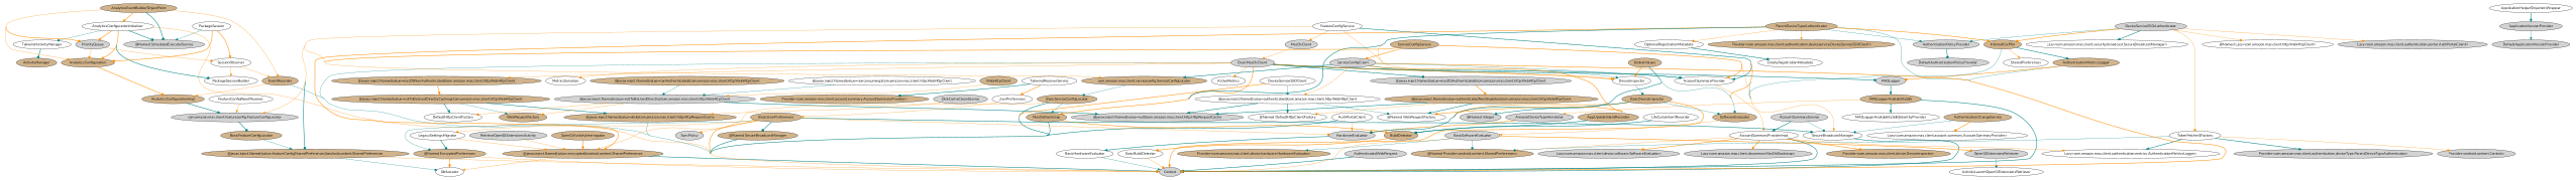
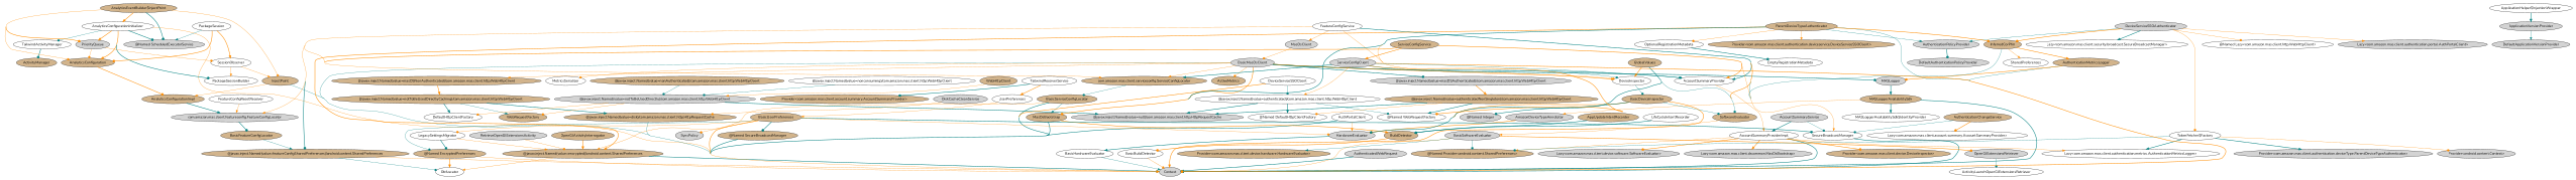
  digraph {
    concentrate=true
    fontname=Nunito
    node [fillcolor=tan fontname=Nunito style=filled]
    edge [arrowhead=normal color=darkorange fontname=Nunito style=solid]
    n1 [label="@Named EncryptedPreferences"]
    Context [fillcolor=lightgrey]
    Obfuscator [fillcolor=white]
    n4 [label="@Named SecureBroadcastManager"]
    n5 [fillcolor=white label="@javax.inject.Named(value=authenticated)/com.amazon.mas.client.http.WebHttpClient"]
    n6 [fillcolor=white label="@Named DefaultHttpClientFactory"]
    n7 [fillcolor=white label="@Named WebRequestFactory"]
    n8 [fillcolor=lightgrey label="@javax.inject.Named(value=null)/com.amazon.mas.client.http.HttpRequestCache"]
    n9 [label="@javax.inject.Named(value=authenticatedNonSingleton)/com.amazon.mas.client.http.WebHttpClient"]
    n10 [label="@javax.inject.Named(value=disk)/com.amazon.mas.client.http.HttpRequestCache"]
    n11 [label="@javax.inject.Named(value=encrypted)/android.content.SharedPreferences"]
    n12 [label="@javax.inject.Named(value=featureConfigSharedPreferences)/android.content.SharedPreferences"]
    n13 [fillcolor=lightgrey label="@javax.inject.Named(value=masDSAuthenticated)/com.amazon.mas.client.http.WebHttpClient"]
    n14 [label="@javax.inject.Named(value=masDSNonAuthenticated)/com.amazon.mas.client.http.WebHttpClient"]
    n15 [label="@javax.inject.Named(value=notToBeUsedDirectlyCaching)/com.amazon.mas.client.http.WebHttpClient"]
    DefaultHttpClientFactory [fillcolor=white]
    WebRequestFactory
    n18 [label="@javax.inject.Named(value=nonAuthenticated)/com.amazon.mas.client.http.WebHttpClient"]
    n19 [fillcolor=lightgrey label="@javax.inject.Named(value=notToBeUsedDirectly)/com.amazon.mas.client.http.WebHttpClient"]
    n20 [fillcolor=white label="@javax.inject.Named(value=nonconsuming)/com.amazon.mas.client.http.WebHttpClient"]
    AccountSummaryProvider [fillcolor=white]
    AccountSummaryProviderImpl [fillcolor=white]
    n23 [label="@Named Provider<android.content.SharedPreferences>"]
    n24 [label="Provider<com.amazon.mas.client.device.DeviceInspector>"]
    n25 [fillcolor=white label="Lazy<com.amazon.mas.client.authentication.metrics.AuthenticationMetricsLogger>"]
    n26 [fillcolor=lightgrey label="Lazy<com.amazon.mas.client.device.software.SoftwareEvaluator>"]
    n27 [fillcolor=lightgrey label="Lazy<com.amazon.mas.client.dscommon.MasDsBootstrap>"]
    AccountSummaryService [fillcolor=lightgrey]
    SecureBroadcastManager [fillcolor=white]
    AmazonDeviceTypeAnnotator [fillcolor=lightgrey]
    HardwareEvaluator [fillcolor=lightgrey]
    BasicHardwareEvaluator [fillcolor=white]
    AnalyticsConfiguration
    AnalyticsConfigurationImpl
    n35 [fillcolor=lightgrey label="com.amazon.mas.client.featureconfig.FeatureConfigLocator"]
    BasicFeatureConfigLocator
    n37 [fillcolor=lightgrey label="@Named ScheduledExecutorService"]
    AnalyticsConfigurationInitializer [fillcolor=white]
    TailwindActivityManager [fillcolor=white]
    PackageSessionBuilder [fillcolor=white]
    PriorityQueue [fillcolor=lightgrey]
    ActivityManager
    SessionObserver [fillcolor=white]
-   EventRecorder
+   EventRecorder [label=InjectPoint]
    n45 [label="AnalyticsEventBuilder$InjectPoint"]
    AppUpdateIntentRecorder
    BuildDetector
    BasicBuildDetector [fillcolor=white]
    n49 [fillcolor=white label="ApplicationHelper$InjectionWrapper"]
    ApplicationVersionProvider [fillcolor=lightgrey]
    DefaultApplicationVersionProvider [fillcolor=lightgrey]
    AuthPortalClient [fillcolor=white]
    AuthenticatedWebRequest [fillcolor=lightgrey]
    AuthenticationChangeService
    n55 [fillcolor=white label="Lazy<com.amazon.mas.client.account.summary.AccountSummaryProvider>"]
    AuthenticationMetricsLogger
    MASLogger [fillcolor=lightgrey]
    MASLoggerAvailabilitySdk
    n59 [fillcolor=white label="MASLoggerAvailabilitySdk$IdentityProvider"]
    AuthenticationPolicyProvider [fillcolor=lightgrey]
    DefaultAuthenticationPolicyProvider [fillcolor=lightgrey]
    n62 [fillcolor=lightgrey label="@Named Integer"]
    BasicDeviceInspector
    SoftwareEvaluator
    BasicSoftwareEvaluator [fillcolor=lightgrey]
    n66 [label="Provider<com.amazon.mas.client.device.hardware.HardwareEvaluator>"]
    OpenGlExtensionsRetriever [fillcolor=lightgrey]
    BasicMasDsClient [fillcolor=lightgrey]
    MasDsBootstrap
    DeviceInspector [fillcolor=white]
-   ActiveMetrics [fillcolor=white]
+   ActiveMetrics
    MetricsSerializer [fillcolor=white]
    n73 [label="com.amazon.mas.client.serviceconfig.ServiceConfigLocator"]
    BasicServiceConfigLocator
    ActivityLaunchOpenGlExtensionsRetriever [fillcolor=white]
    BasicUserPreferences
    LegacySettingsMigrator [fillcolor=white]
    SyncPolicy [fillcolor=lightgrey]
    DeviceServiceSSOAuthenticator [fillcolor=lightgrey]
    InferredCorPfm
    n81 [fillcolor=white label="@Named Lazy<com.amazon.mas.client.http.WebHttpClient>"]
    n82 [fillcolor=lightgrey label="Lazy<com.amazon.mas.client.authentication.portal.AuthPortalClient>"]
    n83 [fillcolor=white label="Lazy<com.amazon.mas.client.security.broadcast.SecureBroadcastManager>"]
    n84 [fillcolor=white label="TokenFetcher$Factory"]
    SharedPreferences [fillcolor=white]
    n86 [fillcolor=lightgrey label="Provider<android.content.Context>"]
    n87 [fillcolor=lightgrey label="Provider<com.amazon.mas.client.authentication.deviceType.ParentDeviceTypeAuthenticator>"]
    DeviceServiceSSOClient [fillcolor=white]
    DiskCacheCleanService [fillcolor=lightgrey]
    FeatureConfigResetReceiver [fillcolor=white]
    FeatureConfigService [fillcolor=white]
    MasDsClient [fillcolor=lightgrey]
    GlobalValues
    LifeCycleIntentRecorder [fillcolor=white]
    OpenGlActivityInterrogator
    OptionalRegistrationMetadata [fillcolor=white]
    EmptyRegistrationMetadata [fillcolor=white]
    PackageSession [fillcolor=white]
    ParentDeviceTypeAuthenticator
    n100 [label="Provider<com.amazon.mas.client.authentication.deviceservice.DeviceServiceSSOClient>"]
    RetrieveOpenGlExtensionsActivity [fillcolor=lightgrey]
    ServiceConfigClient [fillcolor=lightgrey]
    ServiceConfigService
    n104 [label="Provider<com.amazon.mas.client.account.summary.AccountSummaryProvider>"]
    TailwindReceiverService [fillcolor=white]
    UserPreferences [fillcolor=white]
    WebHttpClient
    n1 -> Context
    n1 -> Obfuscator [style=bold]
    n4 -> Context [arrowhead=dot color=teal style=bold]
    n5 -> n6 [color=teal style=bold]
    n5 -> n7 [arrowhead=dot color=teal]
    n5 -> n8 [color=teal style=bold]
    n9 -> n6 [arrowhead=dot]
    n9 -> n7 [color=teal style=bold]
    n9 -> n8 [color=teal style=bold]
    n10 -> Context [arrowhead=dot color=teal]
    n11 -> Context [color=teal style=bold]
    n11 -> Obfuscator
    n12 -> Context
    n12 -> Obfuscator [arrowhead=dot color=teal]
    n13 -> n9 [style=bold]
    n14 -> n15 [style=bold]
    n15 -> n10 [color=teal style=bold]
    n15 -> DefaultHttpClientFactory [color=teal style=bold]
    n15 -> WebRequestFactory [color=teal]
    n18 -> n19 [arrowhead=dot color=teal]
    n19 -> n8 [color=teal style=bold]
    n19 -> DefaultHttpClientFactory [arrowhead=dot]
    n19 -> WebRequestFactory [arrowhead=dot]
    n20 -> n19 [arrowhead=dot color=teal]
    AccountSummaryProvider -> AccountSummaryProviderImpl
    AccountSummaryProviderImpl -> Context [color=teal style=bold]
    AccountSummaryProviderImpl -> n23
    AccountSummaryProviderImpl -> n24 [arrowhead=dot style=bold]
    AccountSummaryProviderImpl -> n25
    AccountSummaryProviderImpl -> n26 [arrowhead=dot style=bold]
    AccountSummaryProviderImpl -> n27 [style=bold]
    AccountSummaryService -> AccountSummaryProviderImpl [color=teal style=bold]
    AccountSummaryService -> SecureBroadcastManager [arrowhead=dot color=teal]
    SecureBroadcastManager -> Context [color=teal style=bold]
    AmazonDeviceTypeAnnotator -> HardwareEvaluator [style=bold]
    HardwareEvaluator -> BasicHardwareEvaluator [color=teal style=bold]
    BasicHardwareEvaluator -> Context [color=teal]
    AnalyticsConfiguration -> AnalyticsConfigurationImpl [arrowhead=dot style=bold]
    AnalyticsConfigurationImpl -> n35 [color=teal style=bold]
    n35 -> BasicFeatureConfigLocator [arrowhead=dot color=teal style=bold]
    BasicFeatureConfigLocator -> n12 [color=teal]
    AnalyticsConfigurationInitializer -> Context
    AnalyticsConfigurationInitializer -> AnalyticsConfiguration [style=bold]
    AnalyticsConfigurationInitializer -> n37 [arrowhead=dot color=teal style=bold]
    AnalyticsConfigurationInitializer -> TailwindActivityManager [arrowhead=dot color=teal]
    AnalyticsConfigurationInitializer -> PackageSessionBuilder [arrowhead=dot color=teal style=bold]
    AnalyticsConfigurationInitializer -> PriorityQueue [style=bold]
    TailwindActivityManager -> ActivityManager [arrowhead=dot color=teal style=bold]
    PriorityQueue -> AnalyticsConfiguration [arrowhead=dot]
    PriorityQueue -> SessionObserver [arrowhead=dot]
    SessionObserver -> PackageSessionBuilder
    SessionObserver -> EventRecorder
    EventRecorder -> Context [color=teal]
    EventRecorder -> AnalyticsConfigurationImpl
    n45 -> AnalyticsConfiguration [arrowhead=dot]
    n45 -> n37 [arrowhead=dot color=teal style=bold]
    n45 -> AnalyticsConfigurationInitializer [style=bold]
    n45 -> PriorityQueue [arrowhead=dot style=bold]
    n45 -> EventRecorder [arrowhead=dot]
    AppUpdateIntentRecorder -> BuildDetector [arrowhead=dot color=teal style=bold]
    BuildDetector -> BasicBuildDetector [arrowhead=dot style=bold]
    BasicBuildDetector -> Context [arrowhead=dot]
    n49 -> ApplicationVersionProvider [color=teal style=bold]
    ApplicationVersionProvider -> DefaultApplicationVersionProvider [color=teal]
    AuthPortalClient -> Context [color=teal style=bold]
    AuthPortalClient -> HardwareEvaluator
    AuthenticatedWebRequest -> Context [color=teal style=bold]
    AuthenticationChangeService -> SecureBroadcastManager [arrowhead=dot color=teal]
    AuthenticationChangeService -> n55 [arrowhead=dot style=bold]
    AuthenticationMetricsLogger -> Context [arrowhead=dot color=teal]
    AuthenticationMetricsLogger -> MASLogger [arrowhead=dot style=bold]
    MASLogger -> MASLoggerAvailabilitySdk [color=teal style=bold]
    MASLoggerAvailabilitySdk -> Context [arrowhead=dot color=teal style=bold]
    MASLoggerAvailabilitySdk -> AmazonDeviceTypeAnnotator
    MASLoggerAvailabilitySdk -> n59 [color=teal style=bold]
    AuthenticationPolicyProvider -> DefaultAuthenticationPolicyProvider [arrowhead=dot color=teal style=bold]
    BasicDeviceInspector -> Context [style=bold]
    BasicDeviceInspector -> HardwareEvaluator [arrowhead=dot style=bold]
    BasicDeviceInspector -> n62 [arrowhead=dot color=teal style=bold]
    BasicDeviceInspector -> SoftwareEvaluator [arrowhead=dot color=teal]
    SoftwareEvaluator -> BasicSoftwareEvaluator
    BasicSoftwareEvaluator -> Context [arrowhead=dot]
    BasicSoftwareEvaluator -> n23 [arrowhead=dot color=teal]
    BasicSoftwareEvaluator -> n66 [color=teal]
    BasicSoftwareEvaluator -> OpenGlExtensionsRetriever [arrowhead=dot style=bold]
    OpenGlExtensionsRetriever -> ActivityLaunchOpenGlExtensionsRetriever [arrowhead=dot color=teal]
    BasicMasDsClient -> Context [color=teal]
    BasicMasDsClient -> n13 [arrowhead=dot color=teal style=bold]
    BasicMasDsClient -> n14
    BasicMasDsClient -> AccountSummaryProvider [color=teal style=bold]
    BasicMasDsClient -> MASLogger [arrowhead=dot color=teal style=bold]
    BasicMasDsClient -> MasDsBootstrap [arrowhead=dot style=bold]
    BasicMasDsClient -> DeviceInspector [style=bold]
    BasicMasDsClient -> ActiveMetrics [arrowhead=dot]
    BasicMasDsClient -> MetricsSerializer [arrowhead=dot]
+   BasicMasDsClient -> n73
    MasDsBootstrap -> Context [color=teal style=bold]
    MasDsBootstrap -> BuildDetector [style=bold]
    DeviceInspector -> BasicDeviceInspector [arrowhead=dot color=teal]
    n73 -> BasicServiceConfigLocator [arrowhead=dot color=teal]
    BasicServiceConfigLocator -> Context [color=teal style=bold]
    BasicServiceConfigLocator -> n11
    BasicServiceConfigLocator -> MasDsBootstrap [color=teal]
    BasicUserPreferences -> n1 [arrowhead=dot color=teal]
    BasicUserPreferences -> Context [arrowhead=dot style=bold]
    BasicUserPreferences -> n4 [arrowhead=dot color=teal style=bold]
    BasicUserPreferences -> SecureBroadcastManager [arrowhead=dot color=teal style=bold]
    BasicUserPreferences -> HardwareEvaluator [arrowhead=dot]
    BasicUserPreferences -> LegacySettingsMigrator [arrowhead=dot]
    BasicUserPreferences -> SyncPolicy [arrowhead=dot]
    LegacySettingsMigrator -> n1 [arrowhead=dot color=teal style=bold]
    LegacySettingsMigrator -> n11
    DeviceServiceSSOAuthenticator -> AuthenticationPolicyProvider [color=teal]
    DeviceServiceSSOAuthenticator -> InferredCorPfm [arrowhead=dot style=bold]
    DeviceServiceSSOAuthenticator -> n81 [arrowhead=dot]
    DeviceServiceSSOAuthenticator -> n82
    DeviceServiceSSOAuthenticator -> n83 [color=teal style=bold]
    DeviceServiceSSOAuthenticator -> n84 [arrowhead=dot]
    InferredCorPfm -> SecureBroadcastManager [color=teal]
-   InferredCorPfm -> AuthenticationMetricsLogger [color=teal style=bold]
+   InferredCorPfm -> AuthenticationMetricsLogger [style=bold]
    InferredCorPfm -> SharedPreferences
    n84 -> n23 [arrowhead=dot color=teal]
    n84 -> n25 [color=teal style=bold]
    n84 -> n86 [arrowhead=dot]
    n84 -> n87 [color=teal style=bold]
    DeviceServiceSSOClient -> Context [style=bold]
    DeviceServiceSSOClient -> n5 [arrowhead=dot color=teal]
    DiskCacheCleanService -> n10 [arrowhead=dot]
    FeatureConfigResetReceiver -> n35
    FeatureConfigService -> n12 [arrowhead=dot color=teal style=bold]
    FeatureConfigService -> AccountSummaryProvider [color=teal style=bold]
    FeatureConfigService -> SecureBroadcastManager [arrowhead=dot color=teal]
    FeatureConfigService -> n35
    FeatureConfigService -> SoftwareEvaluator [arrowhead=dot style=bold]
    FeatureConfigService -> DeviceInspector [arrowhead=dot]
    FeatureConfigService -> n73
    FeatureConfigService -> MasDsClient
    MasDsClient -> BasicMasDsClient [arrowhead=dot]
    GlobalValues -> HardwareEvaluator [arrowhead=dot color=teal style=bold]
    GlobalValues -> SoftwareEvaluator [arrowhead=dot color=teal]
    GlobalValues -> DeviceInspector [style=bold]
    LifeCycleIntentRecorder -> BuildDetector [arrowhead=dot color=teal style=bold]
    OpenGlActivityInterrogator -> n11 [style=bold]
    OptionalRegistrationMetadata -> EmptyRegistrationMetadata [arrowhead=dot color=teal style=bold]
    PackageSession -> AnalyticsConfiguration [arrowhead=dot style=bold]
    PackageSession -> n37 [color=teal]
    PackageSession -> SessionObserver [style=bold]
    ParentDeviceTypeAuthenticator -> Context [arrowhead=dot color=teal]
    ParentDeviceTypeAuthenticator -> n11 [style=bold]
    ParentDeviceTypeAuthenticator -> AuthenticationPolicyProvider [color=teal]
    ParentDeviceTypeAuthenticator -> MasDsBootstrap [arrowhead=dot color=teal style=bold]
    ParentDeviceTypeAuthenticator -> DeviceInspector [arrowhead=dot]
    ParentDeviceTypeAuthenticator -> InferredCorPfm [arrowhead=dot style=bold]
    ParentDeviceTypeAuthenticator -> OptionalRegistrationMetadata [arrowhead=dot]
    ParentDeviceTypeAuthenticator -> n100
    RetrieveOpenGlExtensionsActivity -> n11 [arrowhead=dot]
    ServiceConfigClient -> Context [arrowhead=dot style=bold]
    ServiceConfigClient -> n5
    ServiceConfigClient -> n7 [arrowhead=dot style=bold]
    ServiceConfigClient -> AccountSummaryProvider [arrowhead=dot color=teal]
    ServiceConfigClient -> DeviceInspector [arrowhead=dot color=teal]
    ServiceConfigClient -> n73 [color=teal style=bold]
    ServiceConfigService -> AccountSummaryProvider [style=bold]
    ServiceConfigService -> SecureBroadcastManager
    ServiceConfigService -> n73 [style=bold]
    ServiceConfigService -> ServiceConfigClient [style=bold]
    TailwindReceiverService -> n104 [arrowhead=dot color=teal style=bold]
    TailwindReceiverService -> UserPreferences [style=bold]
    UserPreferences -> BasicUserPreferences
    WebHttpClient -> n19
  }
